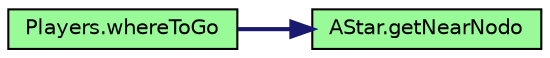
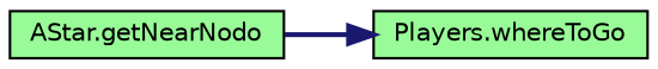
  digraph {
    rankdir=RL
    node [color=black fillcolor=palegreen fontname=Helvetica fontsize=10 shape=record style=filled]
    n1 [fontcolor=black height=0.2 label="AStar.getNearNodo" width=0.4]
    n2 [height=0.2 label="Players.whereToGo" width=0.4]
-   n1 -> n2 [color=midnightblue dir=back fontname=Helvetica fontsize=10 labelfontname=Helvetica labelfontsize=10 style=bold]
+   n2 -> n1 [color=midnightblue dir=back fontname=Helvetica fontsize=10 labelfontname=Helvetica labelfontsize=10 style=bold]
  }
